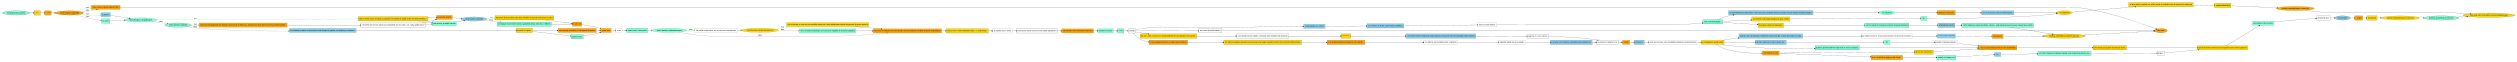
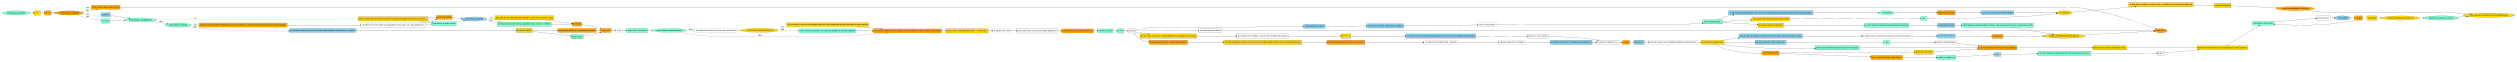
  digraph {
    fontname="Fira Sans"
    rankdir=LR
    node [color=black fillcolor=aquamarine fontname="Fira Sans" style=filled shape=box]
    edge [arrowhead=dot fontname="Fira Sans"]
    "AmirRank4Convo2 begins." [shape=""]
    n2 [fillcolor=gold label="ehi..."]
    n3 [fillcolor=orange label="ci sei?"]
    n4 [fillcolor=orange label="Check boolean AmirDating" shape=""]
    n5 [color=gray40 fillcolor=skyblue label="Sì, tesoro?"]
    n6 [color=gray40 fillcolor=orange label="Scusa, sono occupato adesso. [Fine.]"]
    n7 [label="Sì, Amir?"]
    n8 [color=gray40 label="Check boolean AmirNightmare1" shape=""]
    "Chat ends." [fillcolor=orange shape=""]
    n10 [fillcolor=gold label="ehm, ti ricordi un po' di tempo fa, quando ti ho parlato di quegli incubi che stavo facendo...?"]
    n11 [label="Check boolean AmirFight" shape=""]
    n12 [color=gray40 label="Non ricordo, in realtà. Perché?"]
    n13 [color=gray40 fillcolor=orange label="Mi ricordo. Perché?"]
    n14 [color=gray40 fillcolor=orange label="ehm, ti ricordi quella lite che abbiamo avuto un po' di tempo fa... quando non stavo bene e tu mi hai chiesto perché..."]
    n15 [color=gray40 fillcolor=skyblue label="mi chiedevo se avessi un secondo ho solo bisogno di parlare con qualcuno, e nessuno..."]
    n16 [color=gray40 fillcolor=skyblue label="Check boolean AmirFight" shape=""]
    n17 [fillcolor=white label="e ho detto che non era niente ma ovviamente non era VERO... eh... tutta quella storia?"]
    n18 [fillcolor=gold label="nessuno lo capisce"]
    n19 [fillcolor=gold label="beh prima di tutto volevo solo ehm chiederti *scusa* per aver perso la calma"]
    n20 [label="mi dispiace non essere riuscito a parlartene allora, solo che... è difficile"]
    n21 [label="Capisce cosa?"]
    n22 [color=gray40 fillcolor=orange label="Sono qui per ascoltarti, se hai bisogno di parlare."]
    n23 [color=gray40 fillcolor=orange label="è solo che"]
    n24 [color=gray40 fillcolor=orange label="io non sono"]
    n25 [color=gray40 fillcolor=white label="io non"]
    n26 [label="questo non è il MIO posto"]
    n27 [color=gray40 label="Check boolean AmirBackstoryORO" shape=""]
    n28 [color=gray40 fillcolor=white label="hai sentito la mia storia, ero un FOTTUTO TIROCINANTE"]
    n29 [color=gray40 fillcolor=orange label="non sono un soldato come tutti gli altri, né sono abituato a vedere la guerra come Eleanor"]
    n30 [color=gray40 fillcolor=gold label="Check boolean AmirBackstoryEntrati" shape=""]
    n31 [fillcolor=gold label="non so come - come affrontare tutto - e - e gli incubi..."]
    n32 [color=gray40 fillcolor=gold label="che ha cliccato su cose che non avrebbe dovuto ed è stato abbastanza stupido da pensare di essere speciale"]
    n33 [color=gray40 label="che si è trovato invischiato con le persone sbagliate al momento sbagliato"]
    n34 [color=gray40 fillcolor=white label="gli scaldra sono i cattivi"]
    n35 [fillcolor=white label="come posso essere un eroe se mi sveglio piangendo?"]
    n36 [color=gray40 fillcolor=orange label="perché vedo i loro volti mentre muoiono"]
    n37 [color=gray40 label="perché li ho uccisi"]
    n38 [label=come]
    n39 [fillcolor=white label="ti prego"]
    n40 [fillcolor=gold label="Oh, Sol... Amir... Non lo so, e vorrei potertelo dire. Ma questo è il tuo posto."]
    n41 [fillcolor=orange label="Ci sono passato anche io. A volte ci passo tuttora."]
    n42 [color=gray40 fillcolor=skyblue label="Ne hai parlato con Arthur?"]
    n43 [fillcolor=white label="Non credo di poterti aiutare."]
    n44 [fillcolor=white label="Stai facendo del tuo meglio. E nessuno deve chiederti più di questo."]
    n45 [fillcolor=gold label="Ero solo un bambino quando l'Uomo nel Muro ha aizzato i genitori contro di noi a bordo della Zariman."]
    n46 [fillcolor=skyblue label="Lui ci tiene a te. Molto. Come fossi un fratellino."]
    n47 [fillcolor=gold label="Te incluso."]
    n48 [fillcolor=orange label="E ho dovuto assistere al massacro. E ho dovuto..."]
    n49 [color=gray40 fillcolor=white label="Forse sa come aiutarti."]
    n50 [fillcolor=skyblue label="E lo scriverò tutto in maiuscolo nella speranza che questa volta il messaggio venga recepito."]
    n51 [color=gray40 fillcolor=white label="E a volte ho ancora degli incubi. A riguardo."]
    n52 [label="sono così imbarazzato..."]
    n53 [fillcolor=white label="QUESTO. È. IL TUO. POSTO."]
    n54 [color=gray40 fillcolor=white label="Riguardo quello che ne è seguito."]
    n55 [color=gray40 fillcolor=gold label="Non esserlo. Tutti hanno bisogno di aiuto a volte."]
    n56 [fillcolor=skyblue label="Un mio mentore una volta disse: \"solo uno sciocco testardo rifiuta una mano tesa per restare seduto nel fango\"."]
    n57 [fillcolor=gold label="È normale sentirsi in imbarazzo."]
    n58 [fillcolor=white label="Le persone ci tengono a te."]
    n59 [fillcolor=skyblue label="E va bene così. Parlarne... dovrebbe essere d'aiuto. lol."]
    n60 [color=gray40 label="eh..."]
    n61 [color=gray40 label="+10 Chemistry" shape=""]
    n62 [label="non c'è niente di normale in nessuna di queste situazioni"]
    n63 [color=gray40 fillcolor=orange label="::snort::"]
    n64 [color=gray40 fillcolor=gold label="+10 Chemistry" shape=""]
    n65 [fillcolor=orange label="sembra un tizio epico"]
    n66 [fillcolor=skyblue label="letteralmente niente"]
    n67 [fillcolor=skyblue label="sì come no"]
    n68 [fillcolor=gold label="va bene andrò a parlare con arthur anche se è l'ultima cosa al mondo che voglio fare"]
    n69 [color=gray40 fillcolor=skyblue label="Lo è. E io ero uno sciocco molto testardo."]
    n70 [label="::sigh:: grazie per avermi ascoltato... adesso... vado a giocare ancora un po' e dopo torno a letto"]
    n71 [color=gray40 fillcolor=white label="sono solo un peso, sono il fratellino fastidioso nei giorni buoni"]
    n72 [fillcolor=gold label=hngghhhkkkkkkkkk]
    n73 [fillcolor=gold label="Boolean AmirNightmare2Bad is now true." shape=""]
    n74 [color=gray40 fillcolor=gold label="e il colpevole in quelli cattivi"]
    n75 [color=gray40 fillcolor=orange label="Boolean AmirNightmare2 is now true." shape=""]
    n76 [color=gray40 fillcolor=orange label="*Io* tengo a te, Amir."]
    n77 [label="Davvero, agli altri dell'Hex importa di te. *Noi* ci teniamo."]
    n78 [fillcolor=skyblue label="Ok, beh, Quincy è un caso a parte, ma..."]
    n79 [fillcolor=skyblue label="Guarda, Amir. Ho provato a convincerti, ma non hai più 12 anni. Non siamo a scuola."]
    "Chat ends. Next chat will be AmirArthurNightmares." [fillcolor=gold shape=""]
    n81 [fillcolor=orange label="E tu... sei più di un amico, a dire il vero..."]
    n82 [fillcolor=gold label="Sei un mio caro amico."]
    n83 [fillcolor=orange label="E non so come dimostrartelo se non dicendotelo."]
    n84 [color=gray40 label=lol]
    n85 [color=gray40 fillcolor=white label="hai ragione non lo è, è una zona di guerra con dei MOSTRI DENTRO"]
    n86 [label="Quindi, sì. Ci tengo a te."]
    n87 [fillcolor=gold label="Ed essendo qui quando hai bisogno di me."]
    n88 [color=gray40 fillcolor=white label="Noialtri ci teniamo davvero."]
    n89 [color=gray40 fillcolor=skyblue label="E NOI SIAMO I MOSTRI"]
    n90 [color=gray40 fillcolor=skyblue label="io..."]
    n91 [color=gray40 fillcolor=gold label="Quindi se dovessi avere di nuovo quegli incubi e volessi parlarne?"]
    n92 [color=gray40 fillcolor=orange label="non importa"]
    n93 [label="non riesco davvero a elaborare questa cosa in questo momento, ma..."]
    n94 [color=gray40 label="Non importa che ore sono."]
    n95 [fillcolor=white label="grazie..."]
    n96 [fillcolor=white label="Parlamene pure."]
    n97 [fillcolor=skyblue label="+20 Chemistry" shape=""]
    n98 [fillcolor=orange label="... grazie"]
    n99 [fillcolor=gold label=seriamente]
    n100 [color=gray40 fillcolor=gold label="Boolean AmirNightmare2 is now true." shape=""]
    n101 [label="Boolean AmirWillDate is now true." shape=""]
    "AmirRank4Convo2 begins." -> n2
    n2 -> n3 [arrowhead=tee]
    n3 -> n4
    n4 -> n5 [arrowhead=tee color=green label=true]
    n4 -> n6 [arrowhead=tee color=green label=true]
    n4 -> n6 [color=brown label=false]
    n4 -> n7 [color=brown label=true]
    n5 -> n8
    n6 -> "Chat ends."
    n7 -> n8 [arrowhead=tee]
    n8 -> n10 [arrowhead=tee color=green label=true]
    n8 -> n11 [color=brown label=false]
    n10 -> n12 [arrowhead=tee]
    n10 -> n13 [arrowhead=tee]
    n11 -> n14 [color=green label=true]
    n11 -> n15 [color=brown label=false]
    n12 -> n16
    n13 -> n16 [arrowhead=tee]
    n14 -> n17 [arrowhead=tee]
    n15 -> n18 [arrowhead=tee]
    n16 -> n19 [arrowhead=tee color=green label=true]
    n16 -> n20 [arrowhead=tee color=brown label=false]
    n17 -> n12
    n17 -> n13
    n18 -> n21 [arrowhead=tee]
    n18 -> n22
    n19 -> n23
    n20 -> n23 [arrowhead=tee]
    n21 -> n24
    n22 -> n24
    n23 -> n24 [arrowhead=tee]
    n24 -> n25 [arrowhead=tee]
    n25 -> n26
    n26 -> n27 [arrowhead=tee]
    n27 -> n28 [color=green label=false]
    n27 -> n29 [arrowhead=tee color=brown label=false]
    n28 -> n30 [arrowhead=tee]
    n29 -> n31 [arrowhead=tee]
    n30 -> n32 [arrowhead=tee color=green label=true]
    n30 -> n33 [color=brown label=false]
    n31 -> n34
    n32 -> n29 [arrowhead=tee]
    n33 -> n29
    n34 -> n35 [arrowhead=tee]
    n35 -> n36
    n36 -> n37
    n37 -> n38
    n38 -> n39 [arrowhead=tee]
    n39 -> n40 [arrowhead=tee]
    n39 -> n41 [arrowhead=tee]
    n39 -> n42
    n39 -> n43 [arrowhead=tee]
    n40 -> n44
    n41 -> n45
    n42 -> n46
    n43 -> "Chat ends."
    n44 -> n47
    n45 -> n48
    n46 -> n49 [arrowhead=tee]
    n47 -> n50
    n48 -> n51
    n49 -> n52
    n50 -> n53 [arrowhead=tee]
    n51 -> n54 [arrowhead=tee]
    n52 -> n55
    n52 -> n56
    n52 -> n57
    n53 -> n58 [arrowhead=tee]
    n54 -> n59 [arrowhead=tee]
    n55 -> n60 [arrowhead=tee]
    n56 -> n61
    n57 -> n62 [arrowhead=tee]
    n58 -> n63
    n59 -> n58
    n60 -> n64
    n61 -> n65
    n62 -> n66 [arrowhead=tee]
    n63 -> n67 [arrowhead=tee]
    n64 -> n68 [arrowhead=tee]
    n65 -> n69
    n66 -> n70
    n67 -> n71 [arrowhead=tee]
    n68 -> n72 [arrowhead=tee]
    n69 -> n64 [arrowhead=tee]
    n70 -> n73
    n71 -> n74 [arrowhead=tee]
    n72 -> n75 [arrowhead=tee]
    n73 -> "Chat ends."
    n74 -> n76 [arrowhead=tee]
    n74 -> n77
    n74 -> n78 [arrowhead=tee]
    n74 -> n79
    n75 -> "Chat ends. Next chat will be AmirArthurNightmares." [arrowhead=tee]
    n76 -> n81
    n76 -> n82 [arrowhead=tee]
    n77 -> n83
    n78 -> n84 [arrowhead=tee]
    n79 -> n85 [arrowhead=tee]
    n81 -> n86
    n82 -> n83
    n83 -> n87
    n84 -> n88
    n85 -> n89
    n86 -> n90
    n87 -> n91 [arrowhead=tee]
    n88 -> n83 [arrowhead=tee]
    n89 -> n92 [arrowhead=tee]
    n90 -> n93
    n91 -> n94
    n92 -> n73
    n93 -> n95 [arrowhead=tee]
    n94 -> n96
    n95 -> n91 [arrowhead=tee]
    n96 -> n97 [arrowhead=tee]
    n97 -> n98 [arrowhead=tee]
-   n98 -> n99
+   n98 -> n94
    n99 -> n100
    n100 -> n101 [arrowhead=tee]
    n101 -> "Chat ends. Next chat will be AmirArthurNightmares."
  }
